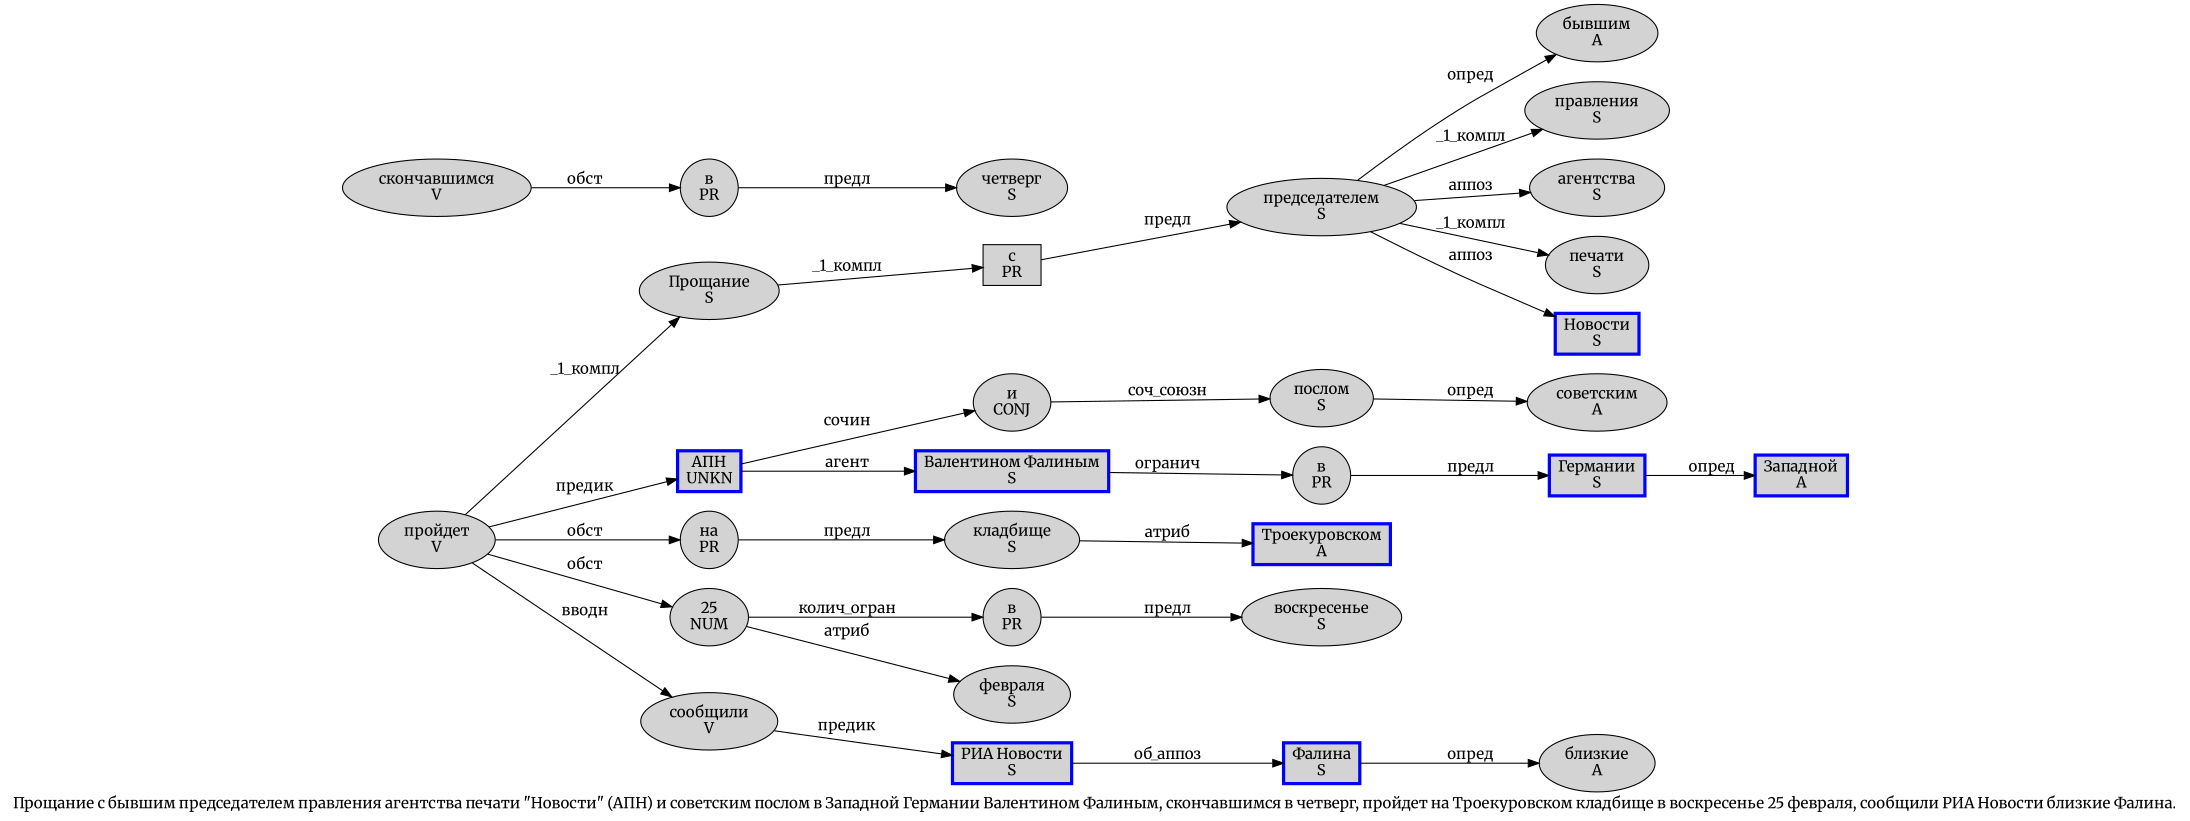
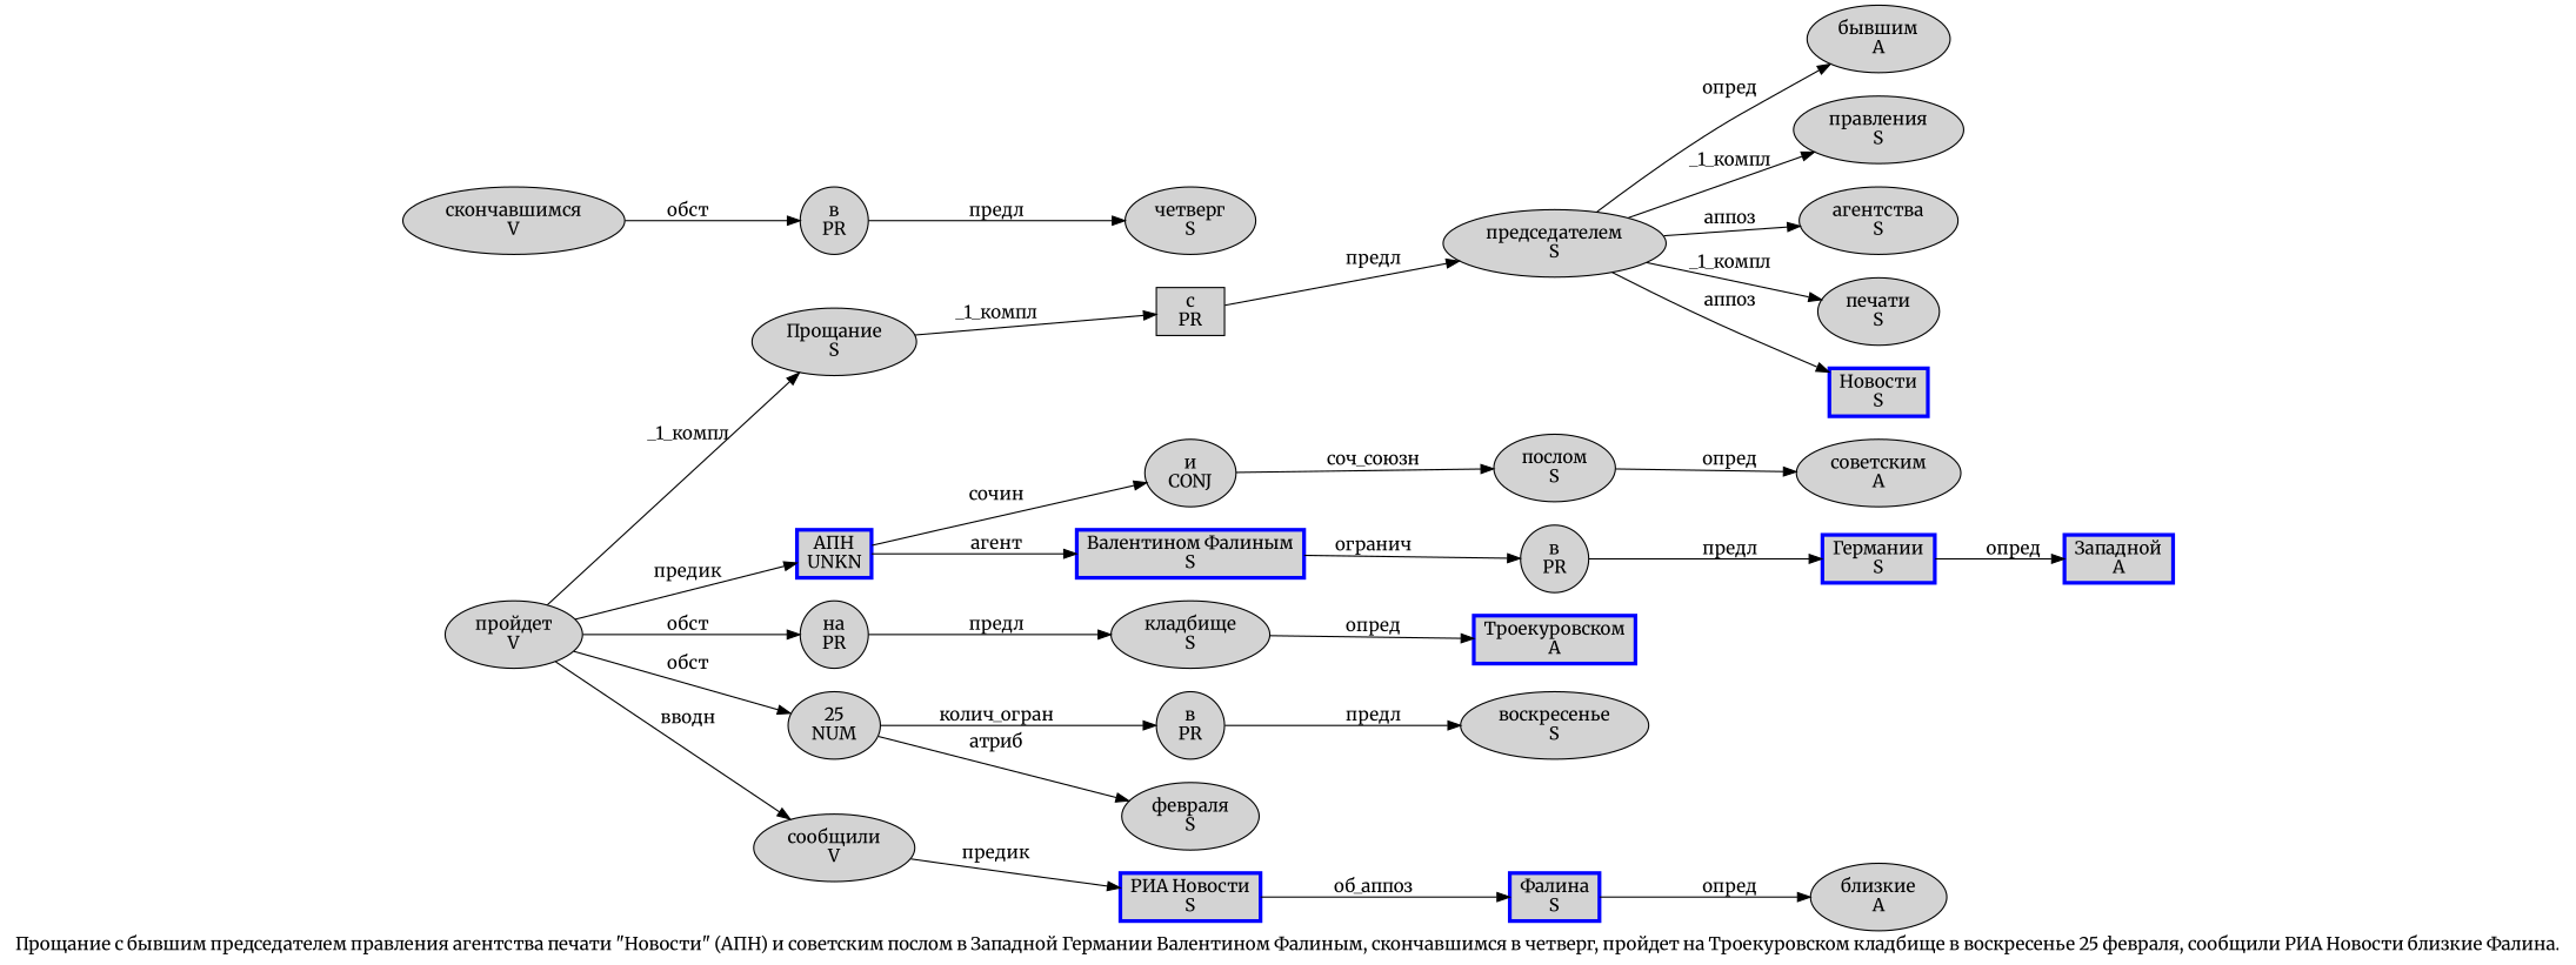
  digraph {
    fontname=Merriweather
    label="Прощание с бывшим председателем правления агентства печати \"Новости\" (АПН) и советским послом в Западной Германии Валентином Фалиным, скончавшимся в четверг, пройдет на Троекуровском кладбище в воскресенье 25 февраля, сообщили РИА Новости близкие Фалина."
    rankdir=LR
    node [fillcolor=lightgray fontname=Merriweather penwidth=1 shape=ellipse style=filled]
    edge [fontname=Merriweather]
    n1 [label="Прощание\nS"]
    n2 [label="с\nPR" shape=box]
    n3 [label="председателем\nS"]
    n4 [label="бывшим\nA"]
    n5 [label="правления\nS"]
    n6 [label="агентства\nS"]
    n7 [label="печати\nS"]
    n8 [color=blue label="Новости\nS" penwidth=3 shape=box]
    n9 [color=blue label="АПН\nUNKN" penwidth=3 shape=box]
    n10 [label="и\nCONJ"]
    n11 [color=blue label="Валентином Фалиным\nS" penwidth=3 shape=box]
    n12 [label="послом\nS"]
    n13 [label="в\nPR"]
    n14 [label="советским\nA"]
    n15 [color=blue label="Германии\nS" penwidth=3 shape=box]
    n16 [color=blue label="Западной\nA" penwidth=3 shape=box]
    n17 [label="скончавшимся\nV"]
    n18 [label="в\nPR"]
    n19 [label="четверг\nS"]
    n20 [label="пройдет\nV"]
    n21 [label="на\nPR"]
    n22 [label="25\nNUM"]
    n23 [label="сообщили\nV"]
    n24 [label="кладбище\nS"]
    n25 [label="в\nPR"]
    n26 [label="февраля\nS"]
    n27 [color=blue label="РИА Новости\nS" penwidth=3 shape=box]
    n28 [color=blue label="Троекуровском\nA" penwidth=3 shape=box]
    n29 [label="воскресенье\nS"]
    n30 [color=blue label="Фалина\nS" penwidth=3 shape=box]
    n31 [label="близкие\nA"]
    n1 -> n2 [label="_1_компл"]
    n2 -> n3 [label="предл"]
    n3 -> n4 [label="опред"]
    n3 -> n5 [label="_1_компл"]
    n3 -> n6 [label="аппоз"]
    n3 -> n7 [label="_1_компл"]
    n3 -> n8 [label="аппоз"]
    n9 -> n10 [label="сочин"]
    n9 -> n11 [label="агент"]
    n10 -> n12 [label="соч_союзн"]
    n11 -> n13 [label="огранич"]
    n12 -> n14 [label="опред"]
    n13 -> n15 [label="предл"]
    n15 -> n16 [label="опред"]
    n17 -> n18 [label="обст"]
    n18 -> n19 [label="предл"]
    n20 -> n1 [label="_1_компл"]
    n20 -> n9 [label="предик"]
    n20 -> n21 [label="обст"]
    n20 -> n22 [label="обст"]
    n20 -> n23 [label="вводн"]
    n21 -> n24 [label="предл"]
    n22 -> n25 [label="колич_огран"]
    n22 -> n26 [label="атриб"]
    n23 -> n27 [label="предик"]
-   n24 -> n28 [label="атриб"]
+   n24 -> n28 [label="опред"]
    n25 -> n29 [label="предл"]
    n27 -> n30 [label="об_аппоз"]
    n30 -> n31 [label="опред"]
  }
